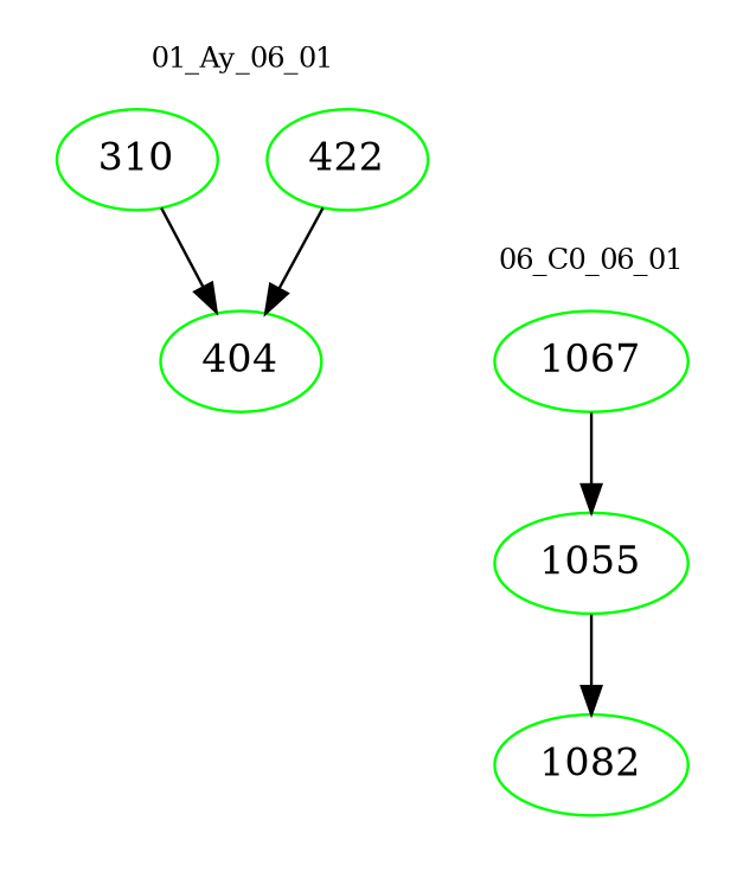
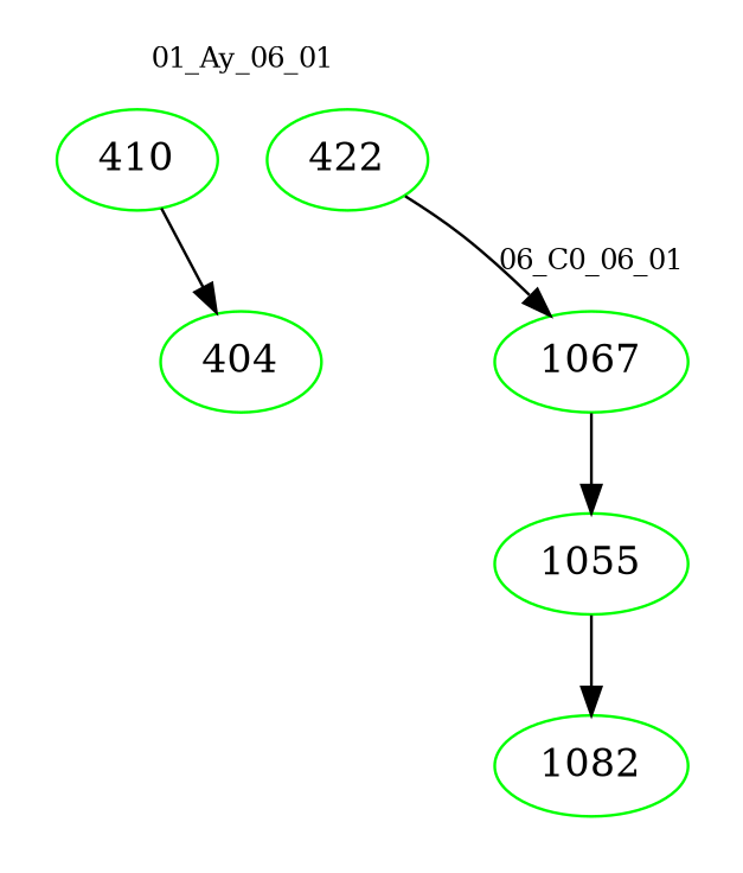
  digraph {
    node [color=green]
    edge [color=black]
    n1 [label=422]
    n2 [label=404]
-   n3 [label=310]
+   n3 [label=410]
    n4 [label=1067]
    n5 [label=1055]
    n6 [label=1082]
    subgraph cluster_1 {
      color=white
      fontsize=10
      label="01_Ay_06_01"
      n1
      n2
      n3
    }
    subgraph cluster_2 {
      color=white
      fontsize=10
      label="06_C0_06_01"
      n4
      n5
      n6
    }
-   n1 -> n2
+   n1 -> n4
    n3 -> n2
    n4 -> n5
    n5 -> n6
  }
